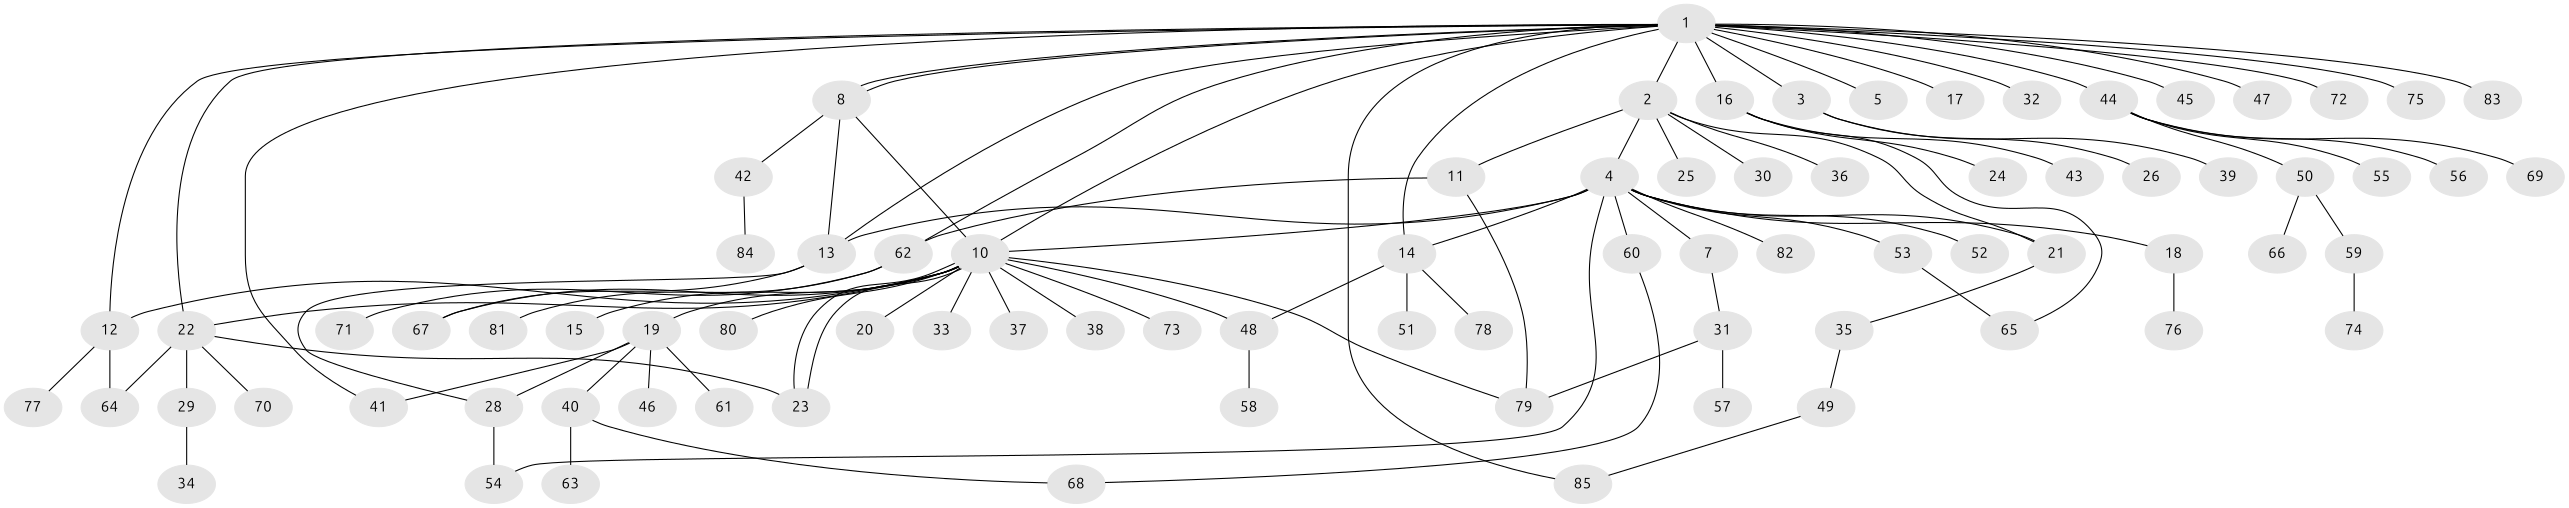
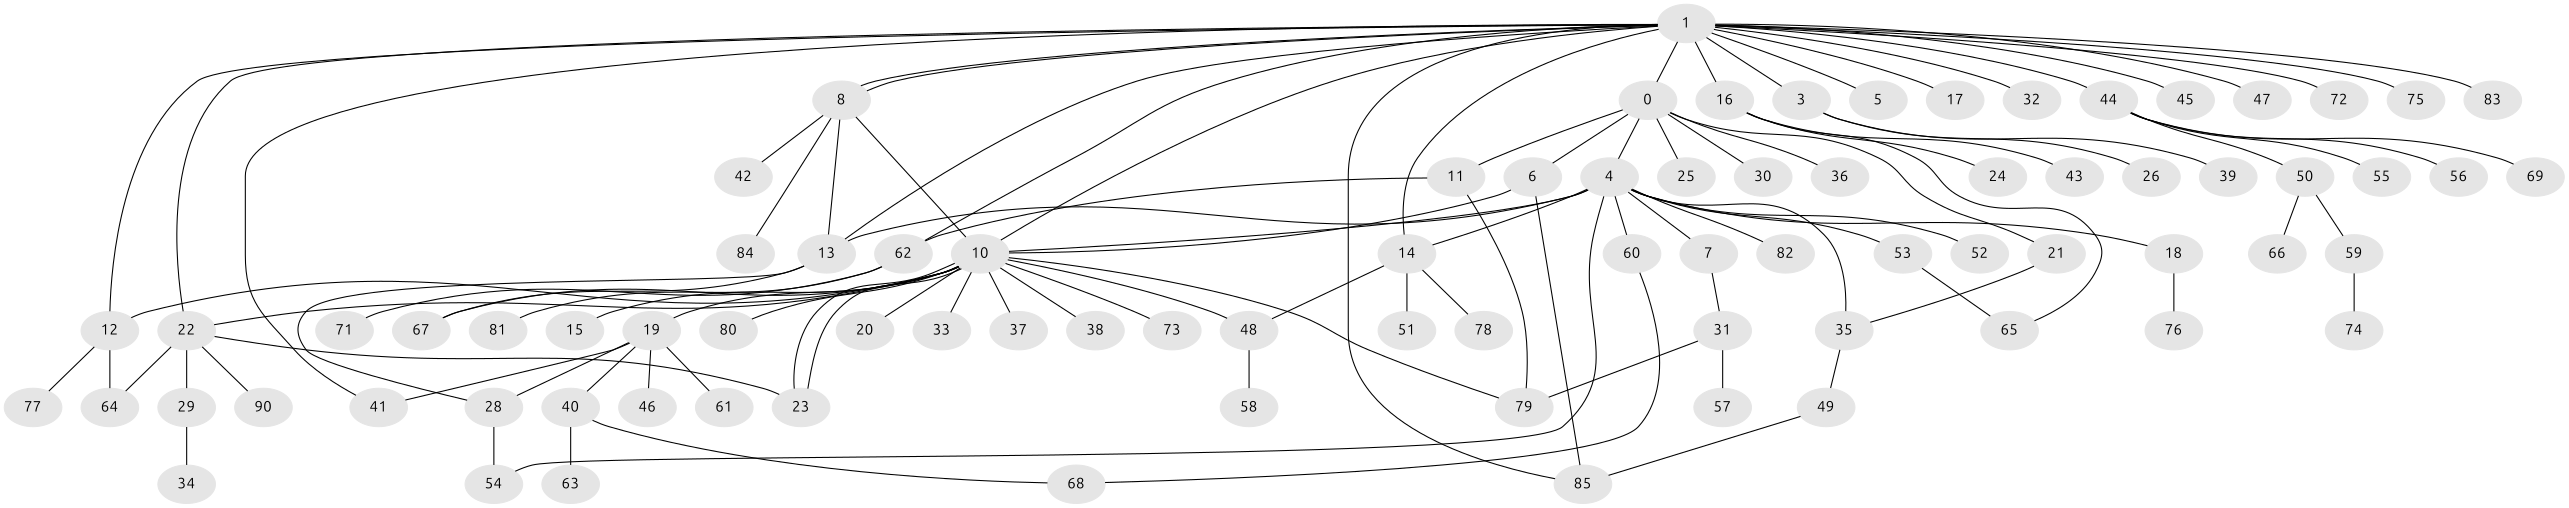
  graph {
    fontname=Ubuntu
    node [color=gray90 fontname=Ubuntu style=filled]
    edge [fontname=Ubuntu]
    1
-   2
+   2 [label=0]
    3
    5
    8
    10
    12
    13
    14
    16
    17
    22
    32
    41
    44
    45
    47
    62
    72
    75
    83
    85
    4
+   6
    11
    21
    25
    30
    36
    26
    39
    42
    84
    15
    19
    20
    23
    33
    37
    38
    48
    67
    73
    79
    80
    64
    77
    28
    51
    78
    24
    43
    65
    29
-   70
+   70 [label=90]
    50
    55
    56
    69
    71
    81
    7
    18
    52
    53
    54
    60
    82
    35
    31
    76
    68
    57
    40
    46
    61
    58
    63
    49
    34
    59
    66
    74
    1 -- 2
    1 -- 3
    1 -- 5
    1 -- 8
    1 -- 8
    1 -- 10
    1 -- 12
    1 -- 13
    1 -- 14
    1 -- 16
    1 -- 17
    1 -- 22
    1 -- 32
    1 -- 41
    1 -- 44
    1 -- 45
    1 -- 47
    1 -- 62
    1 -- 72
    1 -- 75
    1 -- 83
    1 -- 85
    2 -- 4
+   2 -- 6
    2 -- 11
    2 -- 21
    2 -- 25
    2 -- 30
    2 -- 36
    3 -- 26
    3 -- 39
    8 -- 10
    8 -- 13
    8 -- 42
-   42 -- 84
+   8 -- 84
    10 -- 12
    10 -- 22
    10 -- 15
    10 -- 19
    10 -- 20
    10 -- 23
    10 -- 23
    10 -- 33
    10 -- 37
    10 -- 38
    10 -- 48
    10 -- 67
    10 -- 73
    10 -- 79
    10 -- 80
    12 -- 64
    12 -- 77
    13 -- 67
    13 -- 28
    14 -- 48
    14 -- 51
    14 -- 78
    16 -- 24
    16 -- 43
    16 -- 65
    22 -- 23
    22 -- 64
    22 -- 29
    22 -- 70
    44 -- 50
    44 -- 55
    44 -- 56
    44 -- 69
    62 -- 71
    62 -- 81
    4 -- 10
    4 -- 13
    4 -- 14
-   4 -- 21
+   4 -- 35
    4 -- 7
    4 -- 18
    4 -- 52
    4 -- 53
    4 -- 54
    4 -- 60
    4 -- 82
+   6 -- 10
+   6 -- 85
    11 -- 62
    11 -- 79
    21 -- 35
    19 -- 41
    19 -- 28
    19 -- 40
    19 -- 46
    19 -- 61
    48 -- 58
    28 -- 54
    29 -- 34
    50 -- 59
    50 -- 66
    7 -- 31
    18 -- 76
    53 -- 65
    60 -- 68
    35 -- 49
    31 -- 79
    31 -- 57
    40 -- 68
    40 -- 63
    49 -- 85
    59 -- 74
  }
